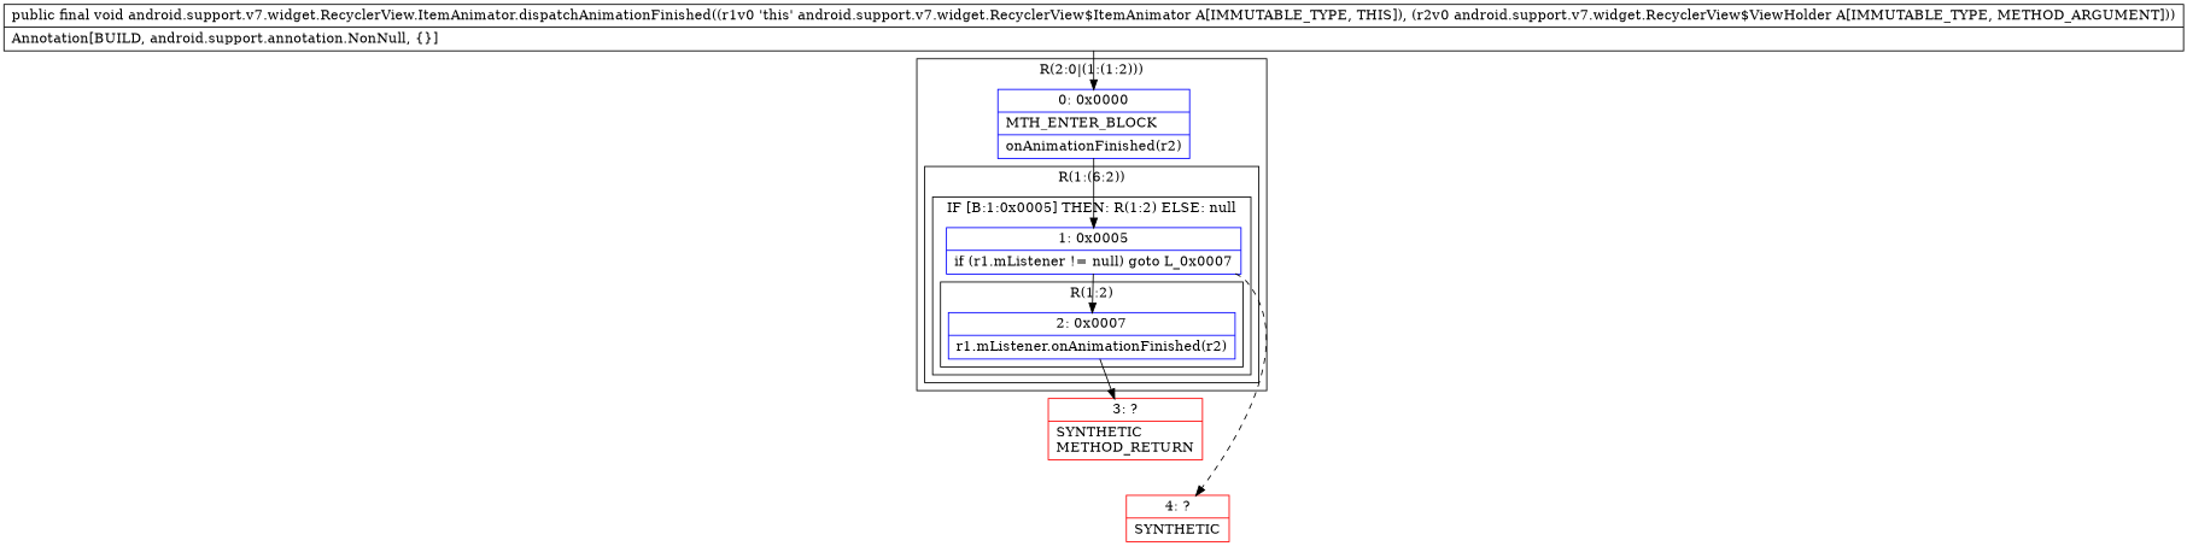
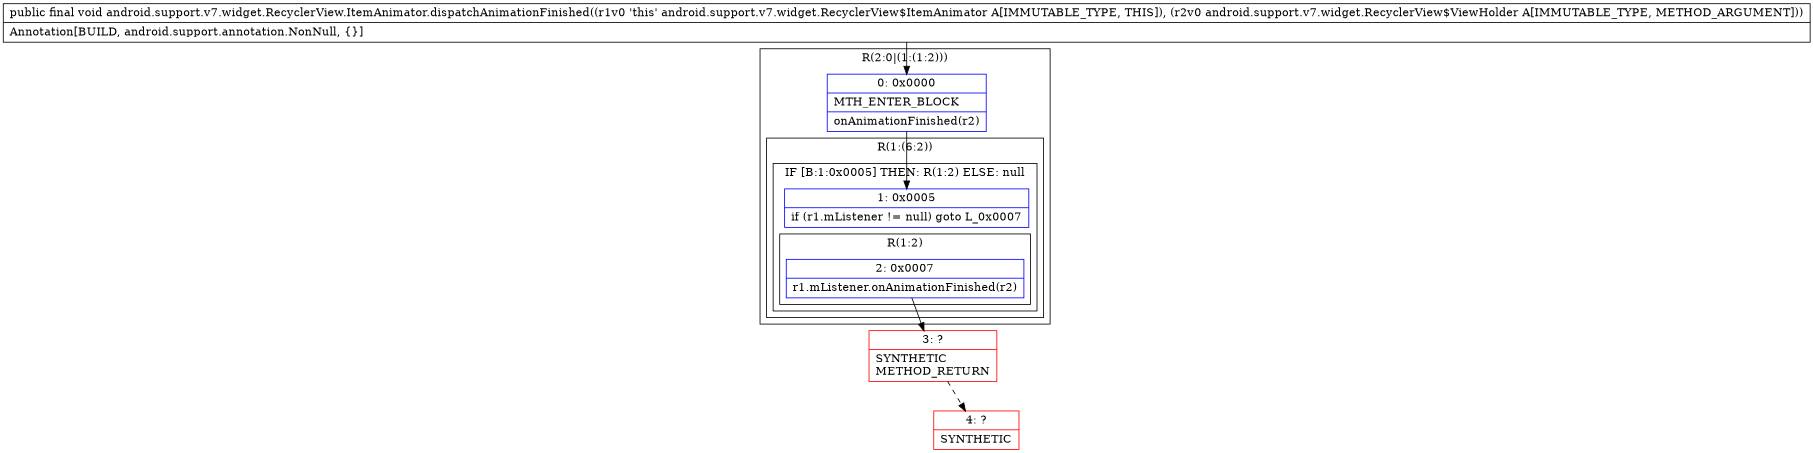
  digraph {
    node [color=blue shape=record]
    n1 [label="{2\:\ 0x0007|r1.mListener.onAnimationFinished(r2)\l}"]
    n2 [label="{1\:\ 0x0005|if (r1.mListener != null) goto L_0x0007\l}"]
    n3 [label="{0\:\ 0x0000|MTH_ENTER_BLOCK\l|onAnimationFinished(r2)\l}"]
    n4 [color=red label="{3\:\ ?|SYNTHETIC\lMETHOD_RETURN\l}"]
    n5 [color=red label="{4\:\ ?|SYNTHETIC\l}"]
    n6 [label="{public final void android.support.v7.widget.RecyclerView.ItemAnimator.dispatchAnimationFinished((r1v0 'this' android.support.v7.widget.RecyclerView$ItemAnimator A[IMMUTABLE_TYPE, THIS]), (r2v0 android.support.v7.widget.RecyclerView$ViewHolder A[IMMUTABLE_TYPE, METHOD_ARGUMENT]))  | Annotation[BUILD, android.support.annotation.NonNull, \{\}]\l}" color=""]
    subgraph cluster_1 {
      label="R(2:0|(1:(1:2)))"
      n3
      subgraph cluster_2 {
        label="R(1:(6:2))"
        subgraph cluster_3 {
          label="IF [B:1:0x0005] THEN: R(1:2) ELSE: null"
          n2
          subgraph cluster_4 {
            label="R(1:2)"
            n1
          }
        }
      }
    }
    n1 -> n4
-   n2 -> n1
-   n2 -> n5 [style=dashed]
+   n4 -> n5 [style=dashed]
    n3 -> n2
    n6 -> n3
  }
